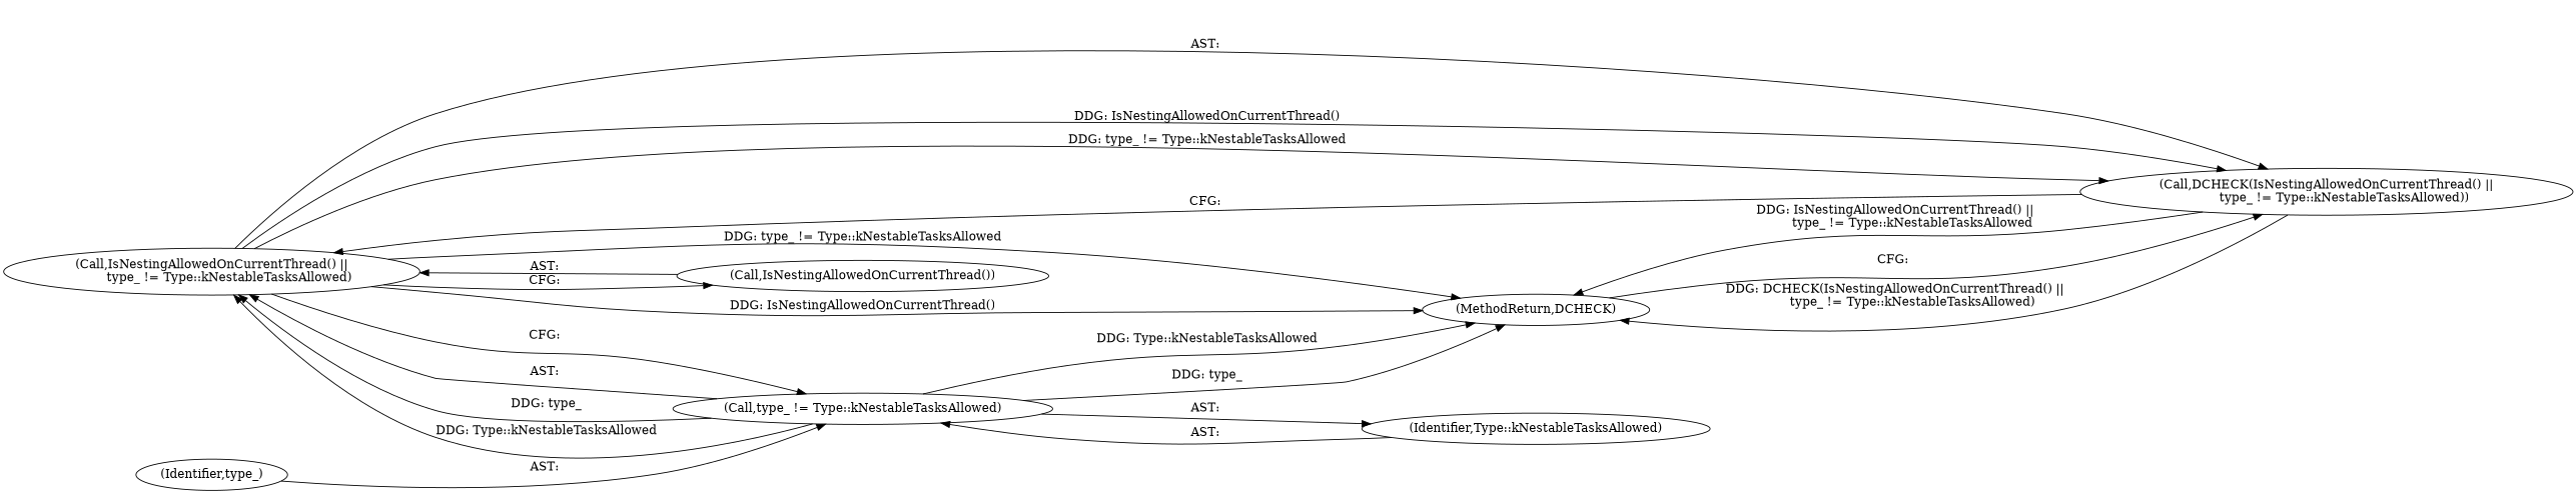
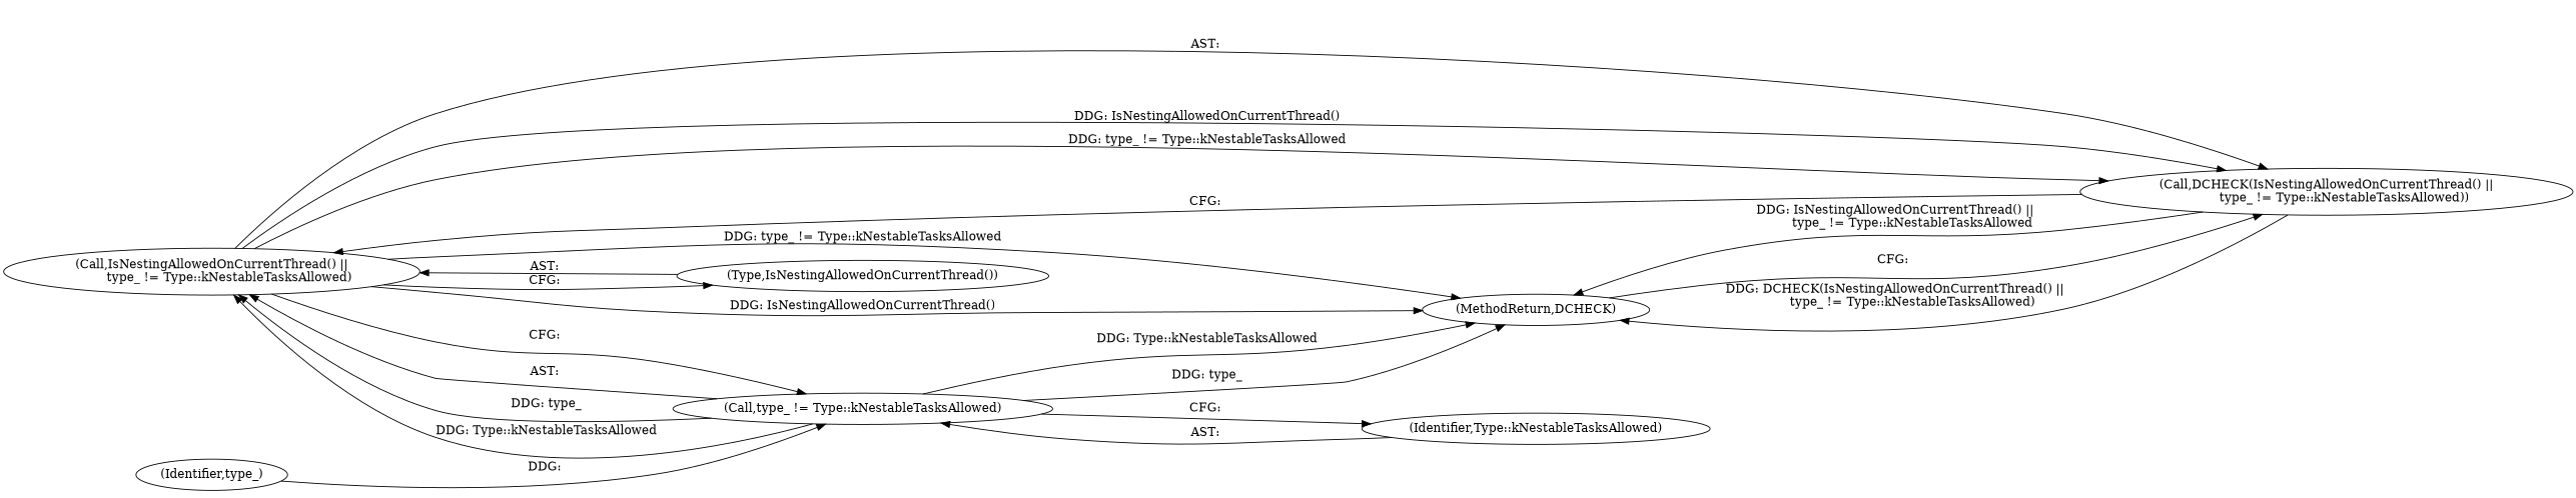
  digraph {
    fontname="DejaVu Serif"
    rankdir=LR
    node [fontname="DejaVu Serif"]
    edge [fontname="DejaVu Serif"]
    n1 [label="(Call,IsNestingAllowedOnCurrentThread() ||\n         type_ != Type::kNestableTasksAllowed)"]
    n2 [label="(Call,type_ != Type::kNestableTasksAllowed)"]
    n3 [label="(Call,DCHECK(IsNestingAllowedOnCurrentThread() ||\n         type_ != Type::kNestableTasksAllowed))"]
    n4 [label="(MethodReturn,DCHECK)"]
-   n5 [label="(Call,IsNestingAllowedOnCurrentThread())"]
+   n5 [label="(Type,IsNestingAllowedOnCurrentThread())"]
    n6 [label="(Identifier,Type::kNestableTasksAllowed)"]
    n7 [label="(Identifier,type_)"]
    n1 -> n2 [label="CFG: "]
    n1 -> n3 [label="AST: "]
    n1 -> n3 [label="DDG: IsNestingAllowedOnCurrentThread()"]
    n1 -> n3 [label="DDG: type_ != Type::kNestableTasksAllowed"]
    n1 -> n4 [label="DDG: type_ != Type::kNestableTasksAllowed"]
    n1 -> n4 [label="DDG: IsNestingAllowedOnCurrentThread()"]
    n1 -> n5 [label="CFG: "]
    n2 -> n1 [label="AST: "]
    n2 -> n1 [label="DDG: type_"]
    n2 -> n1 [label="DDG: Type::kNestableTasksAllowed"]
    n2 -> n4 [label="DDG: Type::kNestableTasksAllowed"]
    n2 -> n4 [label="DDG: type_"]
-   n2 -> n6 [label="AST: "]
+   n2 -> n6 [label="CFG: "]
    n3 -> n1 [label="CFG: "]
    n3 -> n4 [label="DDG: DCHECK(IsNestingAllowedOnCurrentThread() ||\n         type_ != Type::kNestableTasksAllowed)"]
    n3 -> n4 [label="DDG: IsNestingAllowedOnCurrentThread() ||\n         type_ != Type::kNestableTasksAllowed"]
    n4 -> n3 [label="CFG: "]
    n5 -> n1 [label="AST: "]
    n6 -> n2 [label="AST: "]
-   n7 -> n2 [label="AST: "]
+   n7 -> n2 [label="DDG: "]
  }
